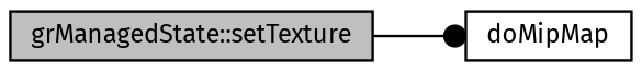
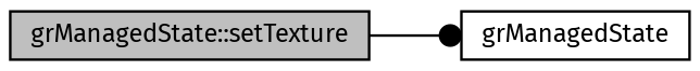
  digraph {
    rankdir=LR
    fontname="Fira Sans"
    node [color=black fontname="Fira Sans" fontsize=10 shape=record style=filled]
    n1 [fillcolor=grey75 fontcolor=black height=0.2 label="grManagedState::setTexture" width=0.4]
-   n2 [fillcolor=white height=0.2 label=doMipMap width=0.4]
+   n2 [fillcolor=white height=0.2 label=grManagedState width=0.4]
    n1 -> n2 [color=black fontname="Fira Sans" fontsize=10 labelfontname=Helvetica labelfontsize=10 style=solid arrowhead=dot]
  }
